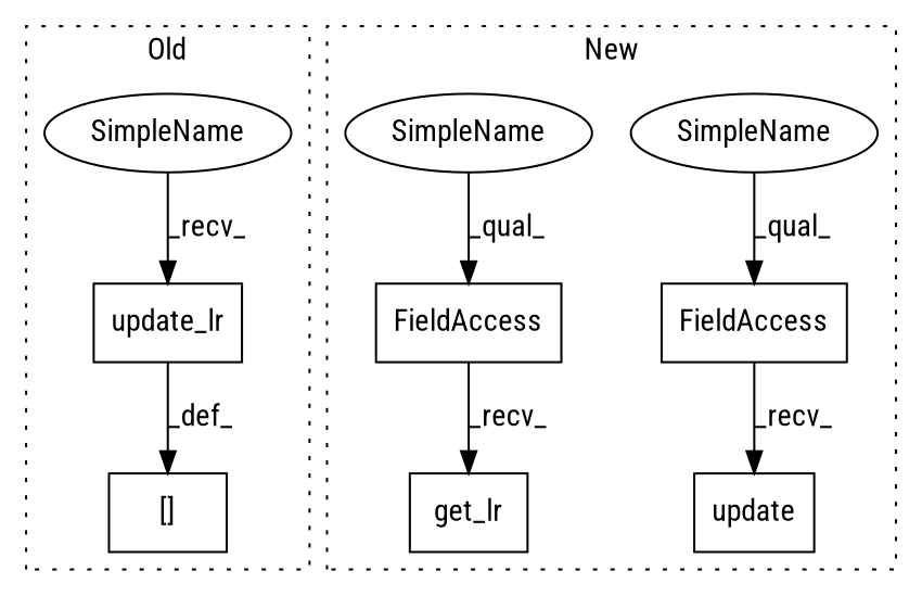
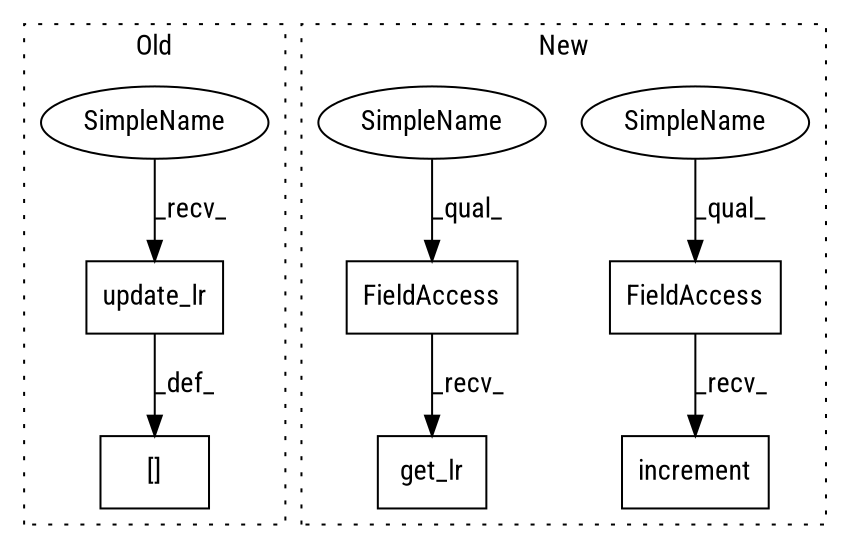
  digraph {
    fontname="Roboto Condensed"
    node [a=32 l=4 s=3024 shape=box fontname="Roboto Condensed"]
    edge [fontname="Roboto Condensed"]
    n1 [l="10,1" label=update_lr s="2332,2347"]
    n2 [a=2 l="13,1" label="[]" s="2772,2788"]
    n3 [a=42 label=SimpleName s=2327 shape=ellipse]
    n4 [l=8 label=get_lr s=3039]
    n5 [a=22 l=14 label=FieldAccess]
    n6 [a=22 l=14 label=FieldAccess s=2983]
-   n7 [l="10,1" label=update s="2998,3013"]
+   n7 [l="10,1" label=increment s="2998,3013"]
    n8 [a=42 label=SimpleName s=2983 shape=ellipse]
    n9 [a=42 label=SimpleName shape=ellipse]
    subgraph cluster_1 {
      label=Old
      style=dotted
      n1
      n2
      n3
    }
    subgraph cluster_2 {
      label=New
      style=dotted
      n4
      n5
      n6
      n7
      n8
      n9
    }
    n1 -> n2 [label=_def_]
    n3 -> n1 [label=_recv_]
    n5 -> n4 [label=_recv_]
    n6 -> n7 [label=_recv_]
    n8 -> n6 [label=_qual_]
    n9 -> n5 [label=_qual_]
  }
